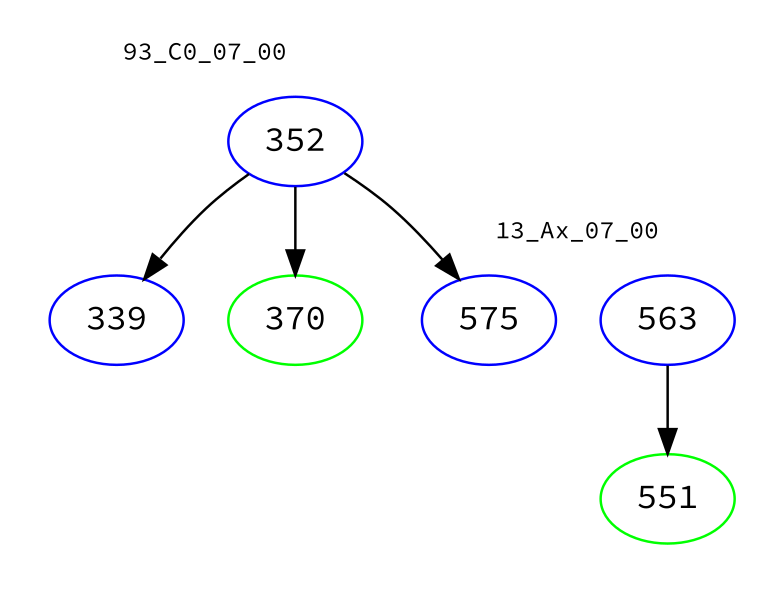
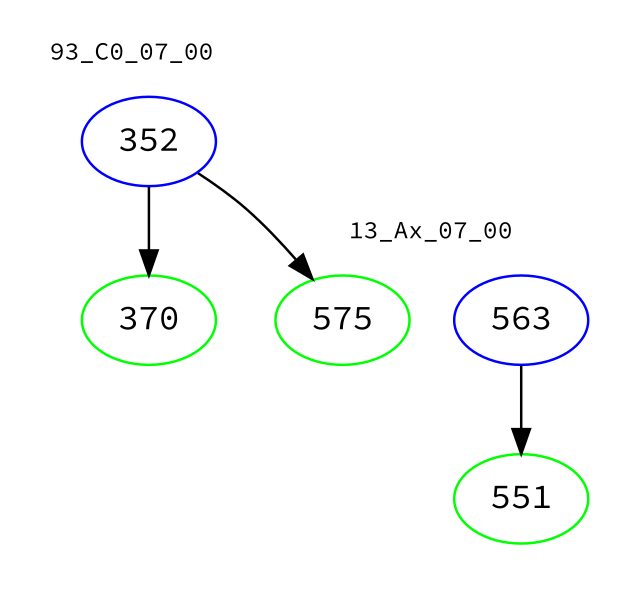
  digraph {
    fontname="Source Code Pro"
    node [color=blue fontname="Source Code Pro"]
    edge [color=black fontname="Source Code Pro"]
    n1 [label=563]
    n2 [color=green label=551]
-   n3 [label=575]
+   n3 [color=green label=575]
    n4 [label=352]
-   n5 [label=339]
    n6 [color=green label=370]
    subgraph cluster_1 {
      color=white
      fontsize=10
      label="13_Ax_07_00"
      n1
      n2
      n3
    }
    subgraph cluster_2 {
      color=white
      fontsize=10
      label="93_C0_07_00"
      n4
-     n5
      n6
    }
    n1 -> n2
    n4 -> n3
-   n4 -> n5
    n4 -> n6
  }
